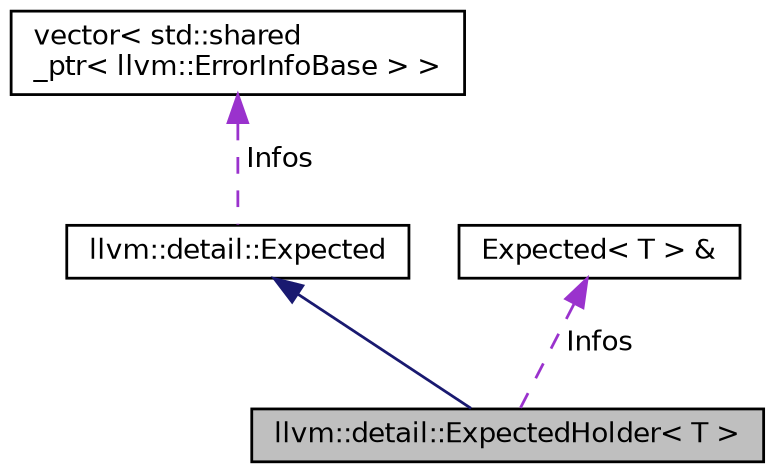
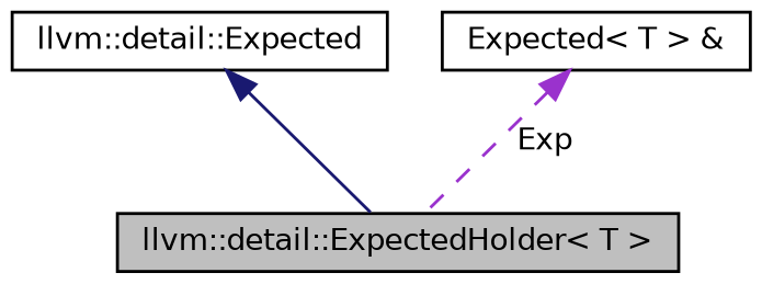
  digraph {
    node [color=black fontname=Helvetica fontsize=10 shape=box]
    edge [color=darkorchid3 dir=back fontname=Helvetica fontsize=10 labelfontname=Helvetica labelfontsize=10 style=dashed]
    n1 [fillcolor=grey75 fontcolor=black height=0.2 label="llvm::detail::ExpectedHolder\< T \>" style=filled width=0.4]
    n2 [height=0.2 label="llvm::detail::Expected" width=0.4]
-   n3 [height=0.2 label="vector\< std::shared\l_ptr\< llvm::ErrorInfoBase \> \>" width=0.4]
    n4 [height=0.2 label="Expected\< T \> &" width=0.4]
    n2 -> n1 [color=midnightblue style=solid]
-   n3 -> n2 [label=" Infos"]
-   n4 -> n1 [label=" Infos"]
+   n4 -> n1 [label=" Exp"]
  }
